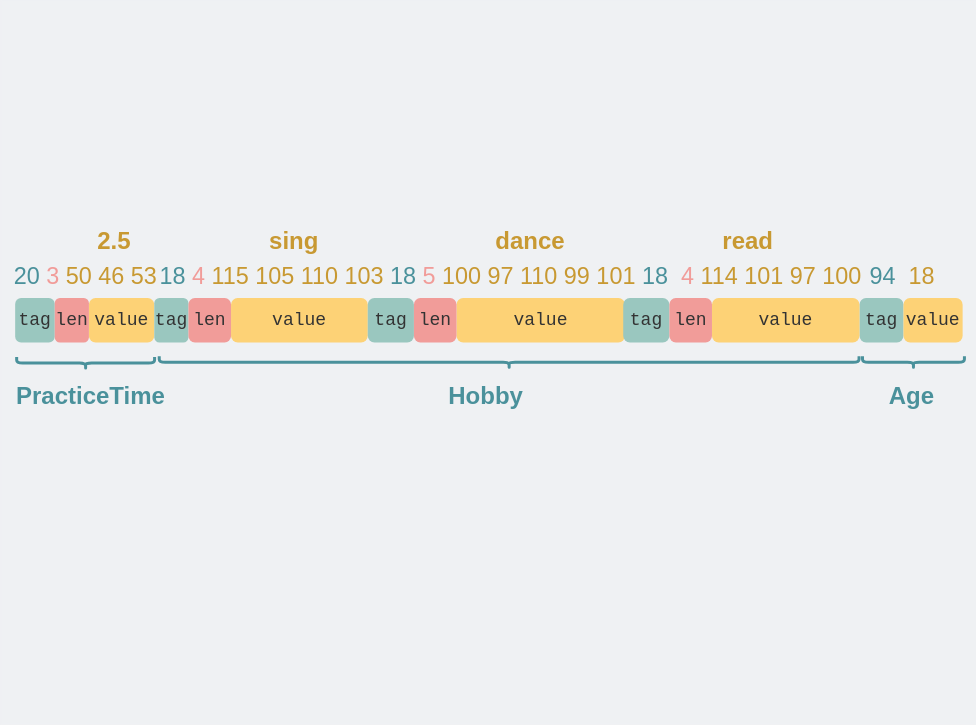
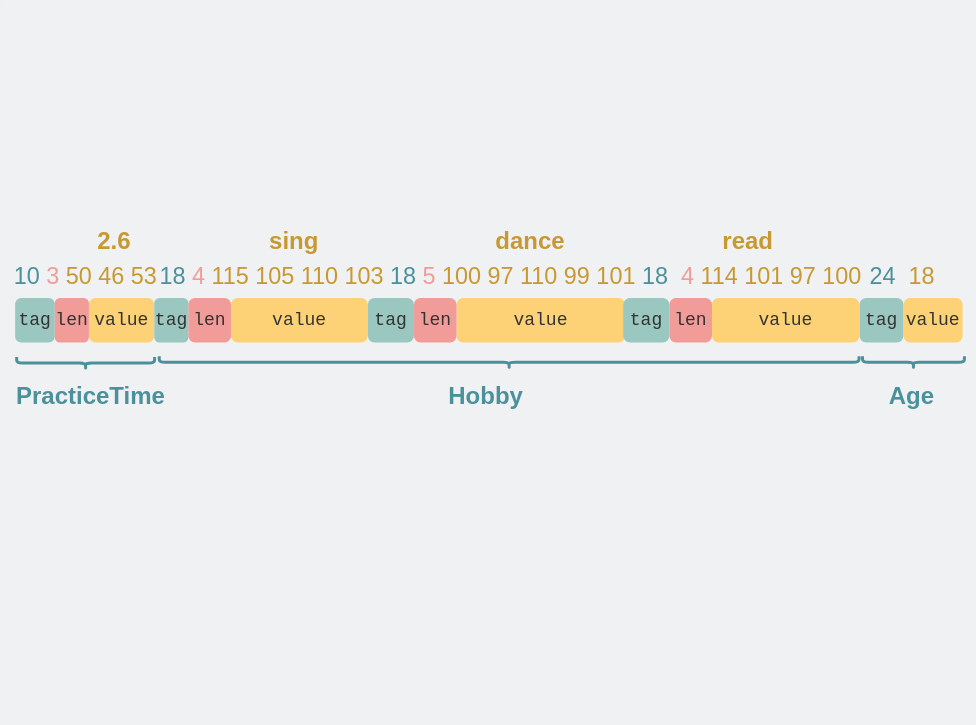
  <mxCell id="0" />
  <mxCell id="1" parent="0" />
  <mxCell id="2" value="&lt;div style=&quot;font-family: Menlo, Monaco, &amp;quot;Courier New&amp;quot;, monospace; line-height: 24px;&quot;&gt;&lt;div style=&quot;&quot;&gt;&lt;font color=&quot;#333333&quot; style=&quot;font-size: 30px;&quot;&gt;tag&lt;/font&gt;&lt;/div&gt;&lt;/div&gt;" style="rounded=1;whiteSpace=wrap;html=1;strokeWidth=5;fontSize=30;strokeColor=none;fillColor=#9AC7BF;align=center;" parent="1" vertex="1"><mxGeometry x="24" y="496.48" width="66" height="74" as="geometry" /></mxCell>
  <mxCell id="3" value="&lt;div style=&quot;font-family: Menlo, Monaco, &amp;quot;Courier New&amp;quot;, monospace; line-height: 24px;&quot;&gt;&lt;div style=&quot;&quot;&gt;&lt;font color=&quot;#333333&quot; style=&quot;font-size: 30px;&quot;&gt;value&lt;/font&gt;&lt;/div&gt;&lt;/div&gt;" style="rounded=1;whiteSpace=wrap;html=1;strokeWidth=5;fontSize=30;strokeColor=none;fillColor=#FDD276;align=center;" parent="1" vertex="1"><mxGeometry x="147" y="496.48" width="109" height="74" as="geometry" /></mxCell>
  <mxCell id="4" value="&lt;div style=&quot;font-family: Menlo, Monaco, &amp;quot;Courier New&amp;quot;, monospace; line-height: 24px;&quot;&gt;&lt;div style=&quot;&quot;&gt;&lt;font color=&quot;#333333&quot; style=&quot;font-size: 30px;&quot;&gt;tag&lt;/font&gt;&lt;/div&gt;&lt;/div&gt;" style="rounded=1;whiteSpace=wrap;html=1;strokeWidth=5;fontSize=30;strokeColor=none;fillColor=#9AC7BF;align=center;" parent="1" vertex="1"><mxGeometry x="1432" y="496.48" width="73.36" height="74" as="geometry" /></mxCell>
  <mxCell id="5" value="&lt;div style=&quot;font-family: Menlo, Monaco, &amp;quot;Courier New&amp;quot;, monospace; line-height: 24px;&quot;&gt;&lt;div style=&quot;&quot;&gt;&lt;font color=&quot;#333333&quot; style=&quot;font-size: 30px;&quot;&gt;value&lt;/font&gt;&lt;/div&gt;&lt;/div&gt;" style="rounded=1;whiteSpace=wrap;html=1;strokeWidth=5;fontSize=30;strokeColor=none;fillColor=#FDD276;align=center;" parent="1" vertex="1"><mxGeometry x="1505.36" y="496.48" width="98.64" height="74" as="geometry" /></mxCell>
  <mxCell id="6" value="&lt;div style=&quot;font-family: Menlo, Monaco, &amp;quot;Courier New&amp;quot;, monospace; line-height: 24px;&quot;&gt;&lt;div style=&quot;&quot;&gt;&lt;font color=&quot;#333333&quot; style=&quot;font-size: 30px;&quot;&gt;len&lt;/font&gt;&lt;/div&gt;&lt;/div&gt;" style="rounded=1;whiteSpace=wrap;html=1;strokeWidth=5;fontSize=30;strokeColor=none;fillColor=#F19C99;align=center;" parent="1" vertex="1"><mxGeometry x="90" y="496.48" width="57" height="74" as="geometry" /></mxCell>
- <mxCell id="7" value="&lt;div style=&quot;&quot;&gt;&lt;font style=&quot;font-size: 39px; background-color: initial;&quot; color=&quot;#4a919b&quot;&gt;20&amp;nbsp;&lt;/font&gt;&lt;font style=&quot;font-size: 39px; background-color: initial;&quot; color=&quot;#f19c99&quot;&gt;3&lt;/font&gt;&lt;font color=&quot;#4a919b&quot; style=&quot;font-size: 39px; background-color: initial;&quot;&gt;&amp;nbsp;&lt;/font&gt;&lt;font style=&quot;font-size: 39px; background-color: initial;&quot; color=&quot;#c89932&quot;&gt;50 46 53&lt;/font&gt;&lt;/div&gt;" style="text;html=1;strokeColor=none;fillColor=none;align=left;verticalAlign=middle;whiteSpace=wrap;rounded=0;" parent="1" vertex="1"><mxGeometry x="20" y="435.98" width="243" height="50" as="geometry" /></mxCell>
- <mxCell id="8" value="&lt;div style=&quot;&quot;&gt;&lt;font style=&quot;font-size: 39px; background-color: initial;&quot; color=&quot;#4a919b&quot;&gt;94&amp;nbsp;&amp;nbsp;&lt;/font&gt;&lt;font style=&quot;font-size: 39px; background-color: initial;&quot; color=&quot;#c89932&quot;&gt;18&lt;/font&gt;&lt;/div&gt;" style="text;html=1;strokeColor=none;fillColor=none;align=left;verticalAlign=middle;whiteSpace=wrap;rounded=0;" parent="1" vertex="1"><mxGeometry x="1447" y="435.98" width="124" height="50" as="geometry" /></mxCell>
+ <mxCell id="7" value="&lt;div style=&quot;&quot;&gt;&lt;font style=&quot;font-size: 39px; background-color: initial;&quot; color=&quot;#4a919b&quot;&gt;10&amp;nbsp;&lt;/font&gt;&lt;font style=&quot;font-size: 39px; background-color: initial;&quot; color=&quot;#f19c99&quot;&gt;3&lt;/font&gt;&lt;font color=&quot;#4a919b&quot; style=&quot;font-size: 39px; background-color: initial;&quot;&gt;&amp;nbsp;&lt;/font&gt;&lt;font style=&quot;font-size: 39px; background-color: initial;&quot; color=&quot;#c89932&quot;&gt;50 46 53&lt;/font&gt;&lt;/div&gt;" style="text;html=1;strokeColor=none;fillColor=none;align=left;verticalAlign=middle;whiteSpace=wrap;rounded=0;" parent="1" vertex="1"><mxGeometry x="20" y="435.98" width="243" height="50" as="geometry" /></mxCell>
+ <mxCell id="8" value="&lt;div style=&quot;&quot;&gt;&lt;font style=&quot;font-size: 39px; background-color: initial;&quot; color=&quot;#4a919b&quot;&gt;24&amp;nbsp;&amp;nbsp;&lt;/font&gt;&lt;font style=&quot;font-size: 39px; background-color: initial;&quot; color=&quot;#c89932&quot;&gt;18&lt;/font&gt;&lt;/div&gt;" style="text;html=1;strokeColor=none;fillColor=none;align=left;verticalAlign=middle;whiteSpace=wrap;rounded=0;" parent="1" vertex="1"><mxGeometry x="1447" y="435.98" width="124" height="50" as="geometry" /></mxCell>
  <mxCell id="9" value="&lt;div style=&quot;font-family: Menlo, Monaco, &amp;quot;Courier New&amp;quot;, monospace; line-height: 24px;&quot;&gt;&lt;div style=&quot;&quot;&gt;&lt;font color=&quot;#333333&quot; style=&quot;font-size: 30px;&quot;&gt;tag&lt;/font&gt;&lt;/div&gt;&lt;/div&gt;" style="rounded=1;whiteSpace=wrap;html=1;strokeWidth=5;fontSize=30;strokeColor=none;fillColor=#9AC7BF;align=center;" parent="1" vertex="1"><mxGeometry x="256" y="496.48" width="57" height="74" as="geometry" /></mxCell>
  <mxCell id="10" value="&lt;div style=&quot;font-family: Menlo, Monaco, &amp;quot;Courier New&amp;quot;, monospace; line-height: 24px;&quot;&gt;&lt;div style=&quot;&quot;&gt;&lt;font color=&quot;#333333&quot; style=&quot;font-size: 30px;&quot;&gt;value&lt;/font&gt;&lt;/div&gt;&lt;/div&gt;" style="rounded=1;whiteSpace=wrap;html=1;strokeWidth=5;fontSize=30;strokeColor=none;fillColor=#FDD276;align=center;" parent="1" vertex="1"><mxGeometry x="384" y="496.48" width="228" height="74" as="geometry" /></mxCell>
  <mxCell id="11" value="&lt;div style=&quot;font-family: Menlo, Monaco, &amp;quot;Courier New&amp;quot;, monospace; line-height: 24px;&quot;&gt;&lt;div style=&quot;&quot;&gt;&lt;font color=&quot;#333333&quot; style=&quot;font-size: 30px;&quot;&gt;len&lt;/font&gt;&lt;/div&gt;&lt;/div&gt;" style="rounded=1;whiteSpace=wrap;html=1;strokeWidth=5;fontSize=30;strokeColor=none;fillColor=#F19C99;align=center;" parent="1" vertex="1"><mxGeometry x="313" y="496.48" width="71" height="74" as="geometry" /></mxCell>
  <mxCell id="12" value="&lt;div style=&quot;&quot;&gt;&lt;font style=&quot;font-size: 39px;&quot; color=&quot;#4a919b&quot;&gt;18 &lt;/font&gt;&lt;font color=&quot;#f19c99&quot; style=&quot;font-size: 39px;&quot;&gt;4&lt;/font&gt;&lt;font style=&quot;font-size: 39px;&quot; color=&quot;#4a919b&quot;&gt; &lt;/font&gt;&lt;font color=&quot;#c89932&quot; style=&quot;font-size: 39px;&quot;&gt;115 105 110 103&lt;/font&gt;&lt;font style=&quot;font-size: 39px;&quot; color=&quot;#4a919b&quot;&gt; 18 &lt;/font&gt;&lt;font color=&quot;#f19c99&quot; style=&quot;font-size: 39px;&quot;&gt;5&lt;/font&gt;&lt;font style=&quot;font-size: 39px;&quot; color=&quot;#4a919b&quot;&gt; &lt;/font&gt;&lt;font color=&quot;#c89932&quot; style=&quot;font-size: 39px;&quot;&gt;100 97 110 99 101&lt;/font&gt;&lt;font style=&quot;font-size: 39px;&quot; color=&quot;#4a919b&quot;&gt; 18&amp;nbsp;&amp;nbsp;&lt;/font&gt;&lt;font color=&quot;#f19c99&quot; style=&quot;font-size: 39px;&quot;&gt;4&amp;nbsp;&lt;/font&gt;&lt;font color=&quot;#c89932&quot; style=&quot;font-size: 39px;&quot;&gt;114 101 97 100&lt;/font&gt;&lt;/div&gt;" style="text;html=1;strokeColor=none;fillColor=none;align=left;verticalAlign=middle;whiteSpace=wrap;rounded=0;" parent="1" vertex="1"><mxGeometry x="263" y="400.48" width="1177" height="121" as="geometry" /></mxCell>
  <mxCell id="13" value="&lt;div style=&quot;font-family: Menlo, Monaco, &amp;quot;Courier New&amp;quot;, monospace; line-height: 24px;&quot;&gt;&lt;div style=&quot;&quot;&gt;&lt;font color=&quot;#333333&quot; style=&quot;font-size: 30px;&quot;&gt;tag&lt;/font&gt;&lt;/div&gt;&lt;/div&gt;" style="rounded=1;whiteSpace=wrap;html=1;strokeWidth=5;fontSize=30;strokeColor=none;fillColor=#9AC7BF;align=center;" parent="1" vertex="1"><mxGeometry x="612" y="496.48" width="77" height="74" as="geometry" /></mxCell>
  <mxCell id="14" value="&lt;div style=&quot;font-family: Menlo, Monaco, &amp;quot;Courier New&amp;quot;, monospace; line-height: 24px;&quot;&gt;&lt;div style=&quot;&quot;&gt;&lt;font color=&quot;#333333&quot; style=&quot;font-size: 30px;&quot;&gt;value&lt;/font&gt;&lt;/div&gt;&lt;/div&gt;" style="rounded=1;whiteSpace=wrap;html=1;strokeWidth=5;fontSize=30;strokeColor=none;fillColor=#FDD276;align=center;" parent="1" vertex="1"><mxGeometry x="760" y="496.48" width="281" height="74" as="geometry" /></mxCell>
  <mxCell id="15" value="&lt;div style=&quot;font-family: Menlo, Monaco, &amp;quot;Courier New&amp;quot;, monospace; line-height: 24px;&quot;&gt;&lt;div style=&quot;&quot;&gt;&lt;font color=&quot;#333333&quot; style=&quot;font-size: 30px;&quot;&gt;len&lt;/font&gt;&lt;/div&gt;&lt;/div&gt;" style="rounded=1;whiteSpace=wrap;html=1;strokeWidth=5;fontSize=30;strokeColor=none;fillColor=#F19C99;align=center;" parent="1" vertex="1"><mxGeometry x="689" y="496.48" width="71" height="74" as="geometry" /></mxCell>
  <mxCell id="16" value="&lt;div style=&quot;font-family: Menlo, Monaco, &amp;quot;Courier New&amp;quot;, monospace; line-height: 24px;&quot;&gt;&lt;div style=&quot;&quot;&gt;&lt;font color=&quot;#333333&quot; style=&quot;font-size: 30px;&quot;&gt;tag&lt;/font&gt;&lt;/div&gt;&lt;/div&gt;" style="rounded=1;whiteSpace=wrap;html=1;strokeWidth=5;fontSize=30;strokeColor=none;fillColor=#9AC7BF;align=center;" parent="1" vertex="1"><mxGeometry x="1038" y="496.48" width="77" height="74" as="geometry" /></mxCell>
  <mxCell id="17" value="&lt;div style=&quot;font-family: Menlo, Monaco, &amp;quot;Courier New&amp;quot;, monospace; line-height: 24px;&quot;&gt;&lt;div style=&quot;&quot;&gt;&lt;font color=&quot;#333333&quot; style=&quot;font-size: 30px;&quot;&gt;value&lt;/font&gt;&lt;/div&gt;&lt;/div&gt;" style="rounded=1;whiteSpace=wrap;html=1;strokeWidth=5;fontSize=30;strokeColor=none;fillColor=#FDD276;align=center;" parent="1" vertex="1"><mxGeometry x="1186" y="496.48" width="246" height="74" as="geometry" /></mxCell>
  <mxCell id="18" value="&lt;div style=&quot;font-family: Menlo, Monaco, &amp;quot;Courier New&amp;quot;, monospace; line-height: 24px;&quot;&gt;&lt;div style=&quot;&quot;&gt;&lt;font color=&quot;#333333&quot; style=&quot;font-size: 30px;&quot;&gt;len&lt;/font&gt;&lt;/div&gt;&lt;/div&gt;" style="rounded=1;whiteSpace=wrap;html=1;strokeWidth=5;fontSize=30;strokeColor=none;fillColor=#F19C99;align=center;" parent="1" vertex="1"><mxGeometry x="1115" y="496.48" width="71" height="74" as="geometry" /></mxCell>
  <mxCell id="19" value="&lt;font color=&quot;#c89932&quot; size=&quot;1&quot; style=&quot;&quot;&gt;&lt;b style=&quot;font-size: 40px;&quot;&gt;sing&lt;/b&gt;&lt;/font&gt;" style="text;html=1;strokeColor=none;fillColor=none;align=center;verticalAlign=middle;whiteSpace=wrap;rounded=0;" parent="1" vertex="1"><mxGeometry x="412" y="377.48" width="154" height="46" as="geometry" /></mxCell>
  <mxCell id="20" value="&lt;font color=&quot;#c89932&quot; size=&quot;1&quot; style=&quot;&quot;&gt;&lt;b style=&quot;font-size: 40px;&quot;&gt;dance&lt;/b&gt;&lt;/font&gt;" style="text;html=1;strokeColor=none;fillColor=none;align=center;verticalAlign=middle;whiteSpace=wrap;rounded=0;" parent="1" vertex="1"><mxGeometry x="806" y="377.48" width="154" height="46" as="geometry" /></mxCell>
  <mxCell id="21" value="&lt;font color=&quot;#c89932&quot; size=&quot;1&quot; style=&quot;&quot;&gt;&lt;b style=&quot;font-size: 40px;&quot;&gt;read&lt;/b&gt;&lt;/font&gt;" style="text;html=1;strokeColor=none;fillColor=none;align=center;verticalAlign=middle;whiteSpace=wrap;rounded=0;" parent="1" vertex="1"><mxGeometry x="1169.36" y="377.48" width="154" height="46" as="geometry" /></mxCell>
  <mxCell id="22" value="" style="shape=curlyBracket;whiteSpace=wrap;html=1;rounded=1;labelPosition=left;verticalLabelPosition=middle;align=right;verticalAlign=middle;rotation=-90;strokeWidth=5;strokeColor=#4A919B;" parent="1" vertex="1"><mxGeometry x="837.75" y="20" width="20" height="1167" as="geometry" /></mxCell>
  <mxCell id="23" value="&lt;font color=&quot;#4a919b&quot; size=&quot;1&quot; style=&quot;&quot;&gt;&lt;b style=&quot;font-size: 40px;&quot;&gt;Hobby&lt;/b&gt;&lt;/font&gt;" style="text;html=1;strokeColor=none;fillColor=none;align=center;verticalAlign=middle;whiteSpace=wrap;rounded=0;" parent="1" vertex="1"><mxGeometry x="732.06" y="635.48" width="154" height="46" as="geometry" /></mxCell>
  <mxCell id="24" value="" style="shape=curlyBracket;whiteSpace=wrap;html=1;rounded=1;labelPosition=left;verticalLabelPosition=middle;align=right;verticalAlign=middle;rotation=-90;strokeWidth=5;strokeColor=#4A919B;" parent="1" vertex="1"><mxGeometry x="131.5" y="489.98" width="20" height="230" as="geometry" /></mxCell>
  <mxCell id="25" value="&lt;font color=&quot;#4a919b&quot; size=&quot;1&quot; style=&quot;&quot;&gt;&lt;b style=&quot;font-size: 40px;&quot;&gt;PracticeTime&lt;/b&gt;&lt;/font&gt;" style="text;html=1;strokeColor=none;fillColor=none;align=center;verticalAlign=middle;whiteSpace=wrap;rounded=0;" parent="1" vertex="1"><mxGeometry x="73" y="635.48" width="154" height="46" as="geometry" /></mxCell>
  <mxCell id="26" value="&lt;font color=&quot;#4a919b&quot; size=&quot;1&quot; style=&quot;&quot;&gt;&lt;b style=&quot;font-size: 40px;&quot;&gt;Age&lt;/b&gt;&lt;/font&gt;" style="text;html=1;strokeColor=none;fillColor=none;align=center;verticalAlign=middle;whiteSpace=wrap;rounded=0;" parent="1" vertex="1"><mxGeometry x="1442" y="635.48" width="154" height="46" as="geometry" /></mxCell>
  <mxCell id="27" value="" style="shape=curlyBracket;whiteSpace=wrap;html=1;rounded=1;labelPosition=left;verticalLabelPosition=middle;align=right;verticalAlign=middle;rotation=-90;strokeWidth=5;strokeColor=#4A919B;" parent="1" vertex="1"><mxGeometry x="1511.99" y="518.51" width="20" height="169.98" as="geometry" /></mxCell>
- <mxCell id="28" value="&lt;font color=&quot;#c89932&quot; size=&quot;1&quot; style=&quot;&quot;&gt;&lt;b style=&quot;font-size: 40px;&quot;&gt;2.5&lt;/b&gt;&lt;/font&gt;" style="text;html=1;strokeColor=none;fillColor=none;align=center;verticalAlign=middle;whiteSpace=wrap;rounded=0;" parent="1" vertex="1"><mxGeometry x="112" y="377.48" width="154" height="46" as="geometry" /></mxCell>
+ <mxCell id="28" value="&lt;font color=&quot;#c89932&quot; size=&quot;1&quot; style=&quot;&quot;&gt;&lt;b style=&quot;font-size: 40px;&quot;&gt;2.6&lt;/b&gt;&lt;/font&gt;" style="text;html=1;strokeColor=none;fillColor=none;align=center;verticalAlign=middle;whiteSpace=wrap;rounded=0;" parent="1" vertex="1"><mxGeometry x="112" y="377.48" width="154" height="46" as="geometry" /></mxCell>
